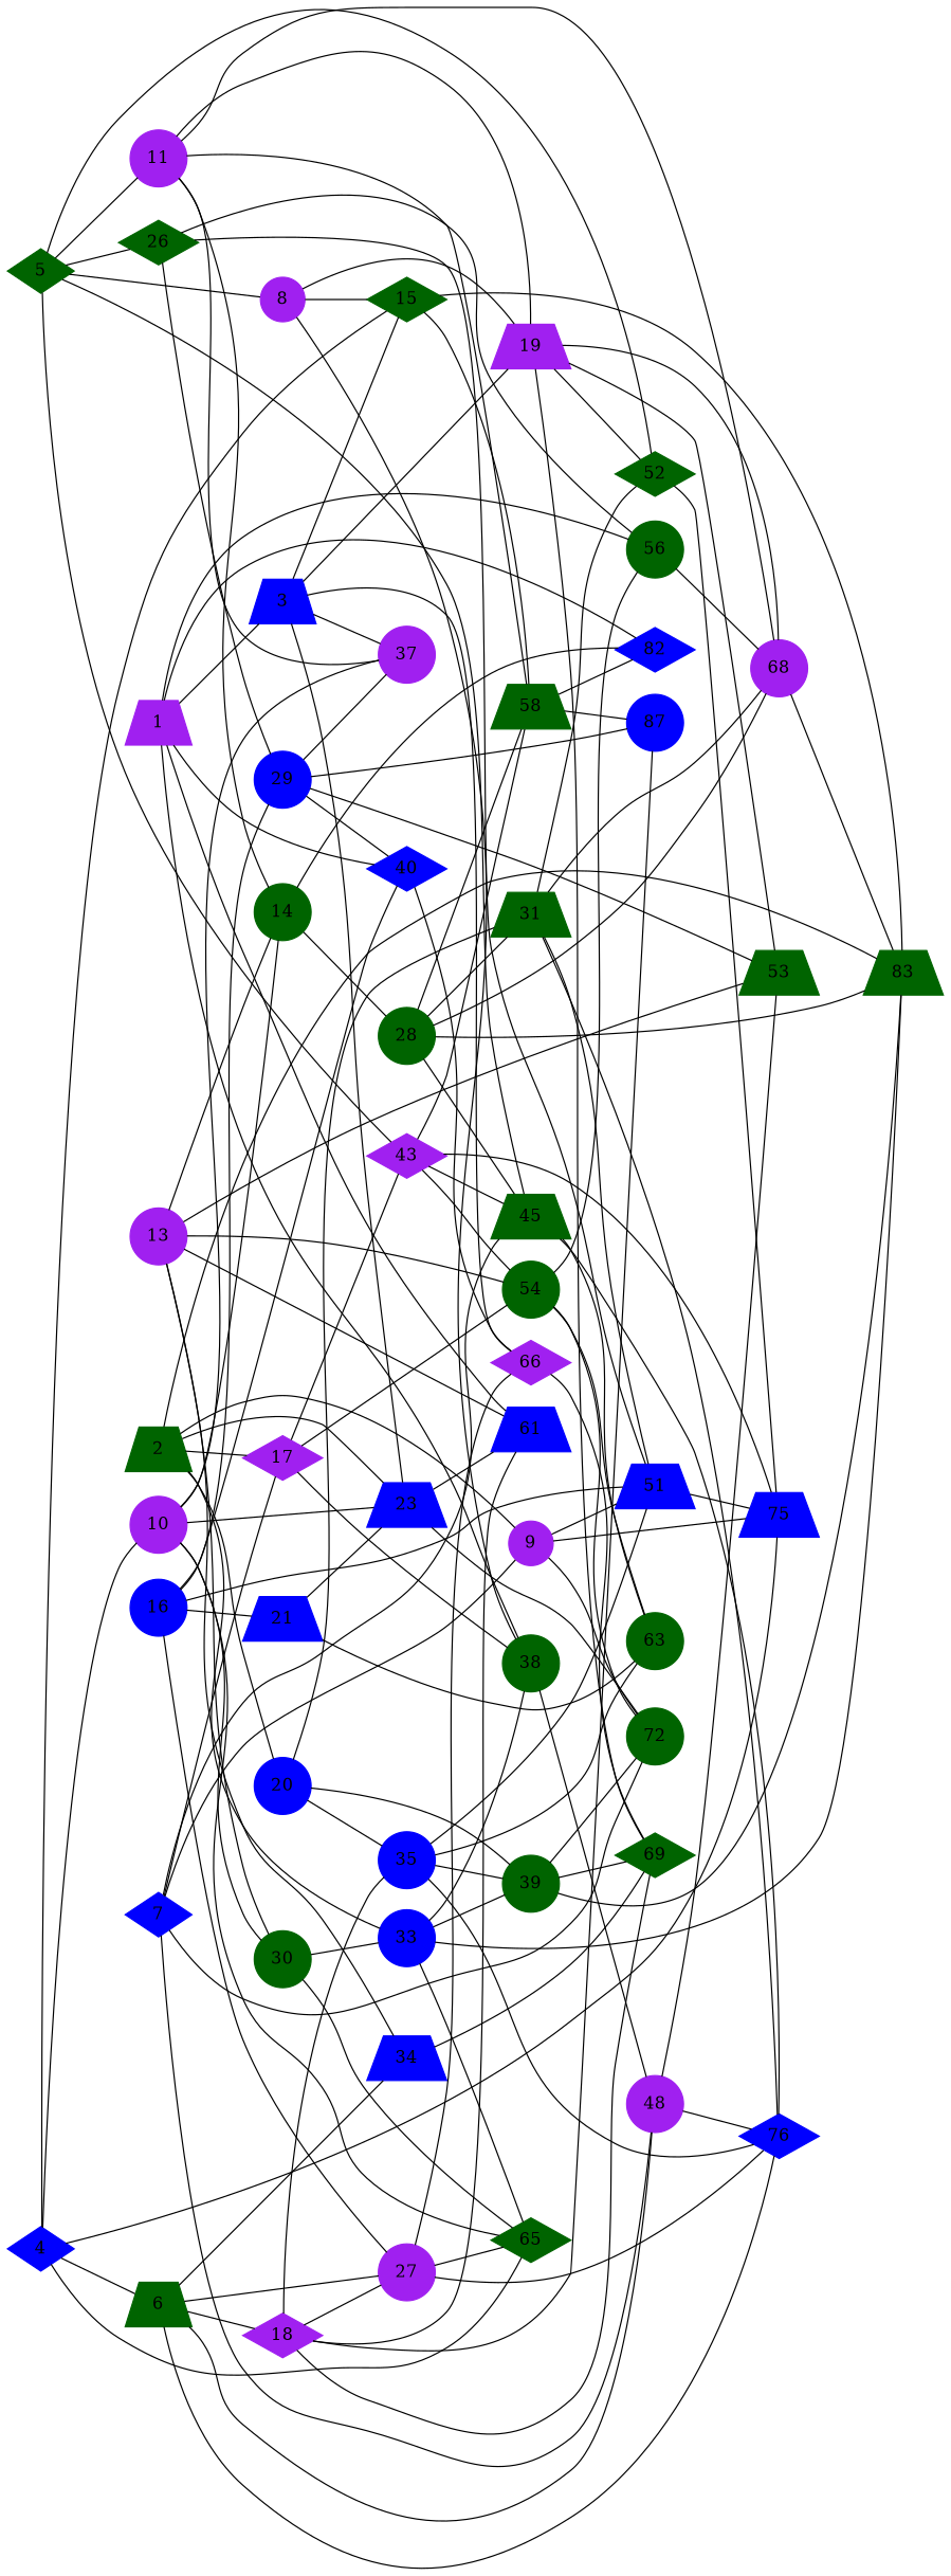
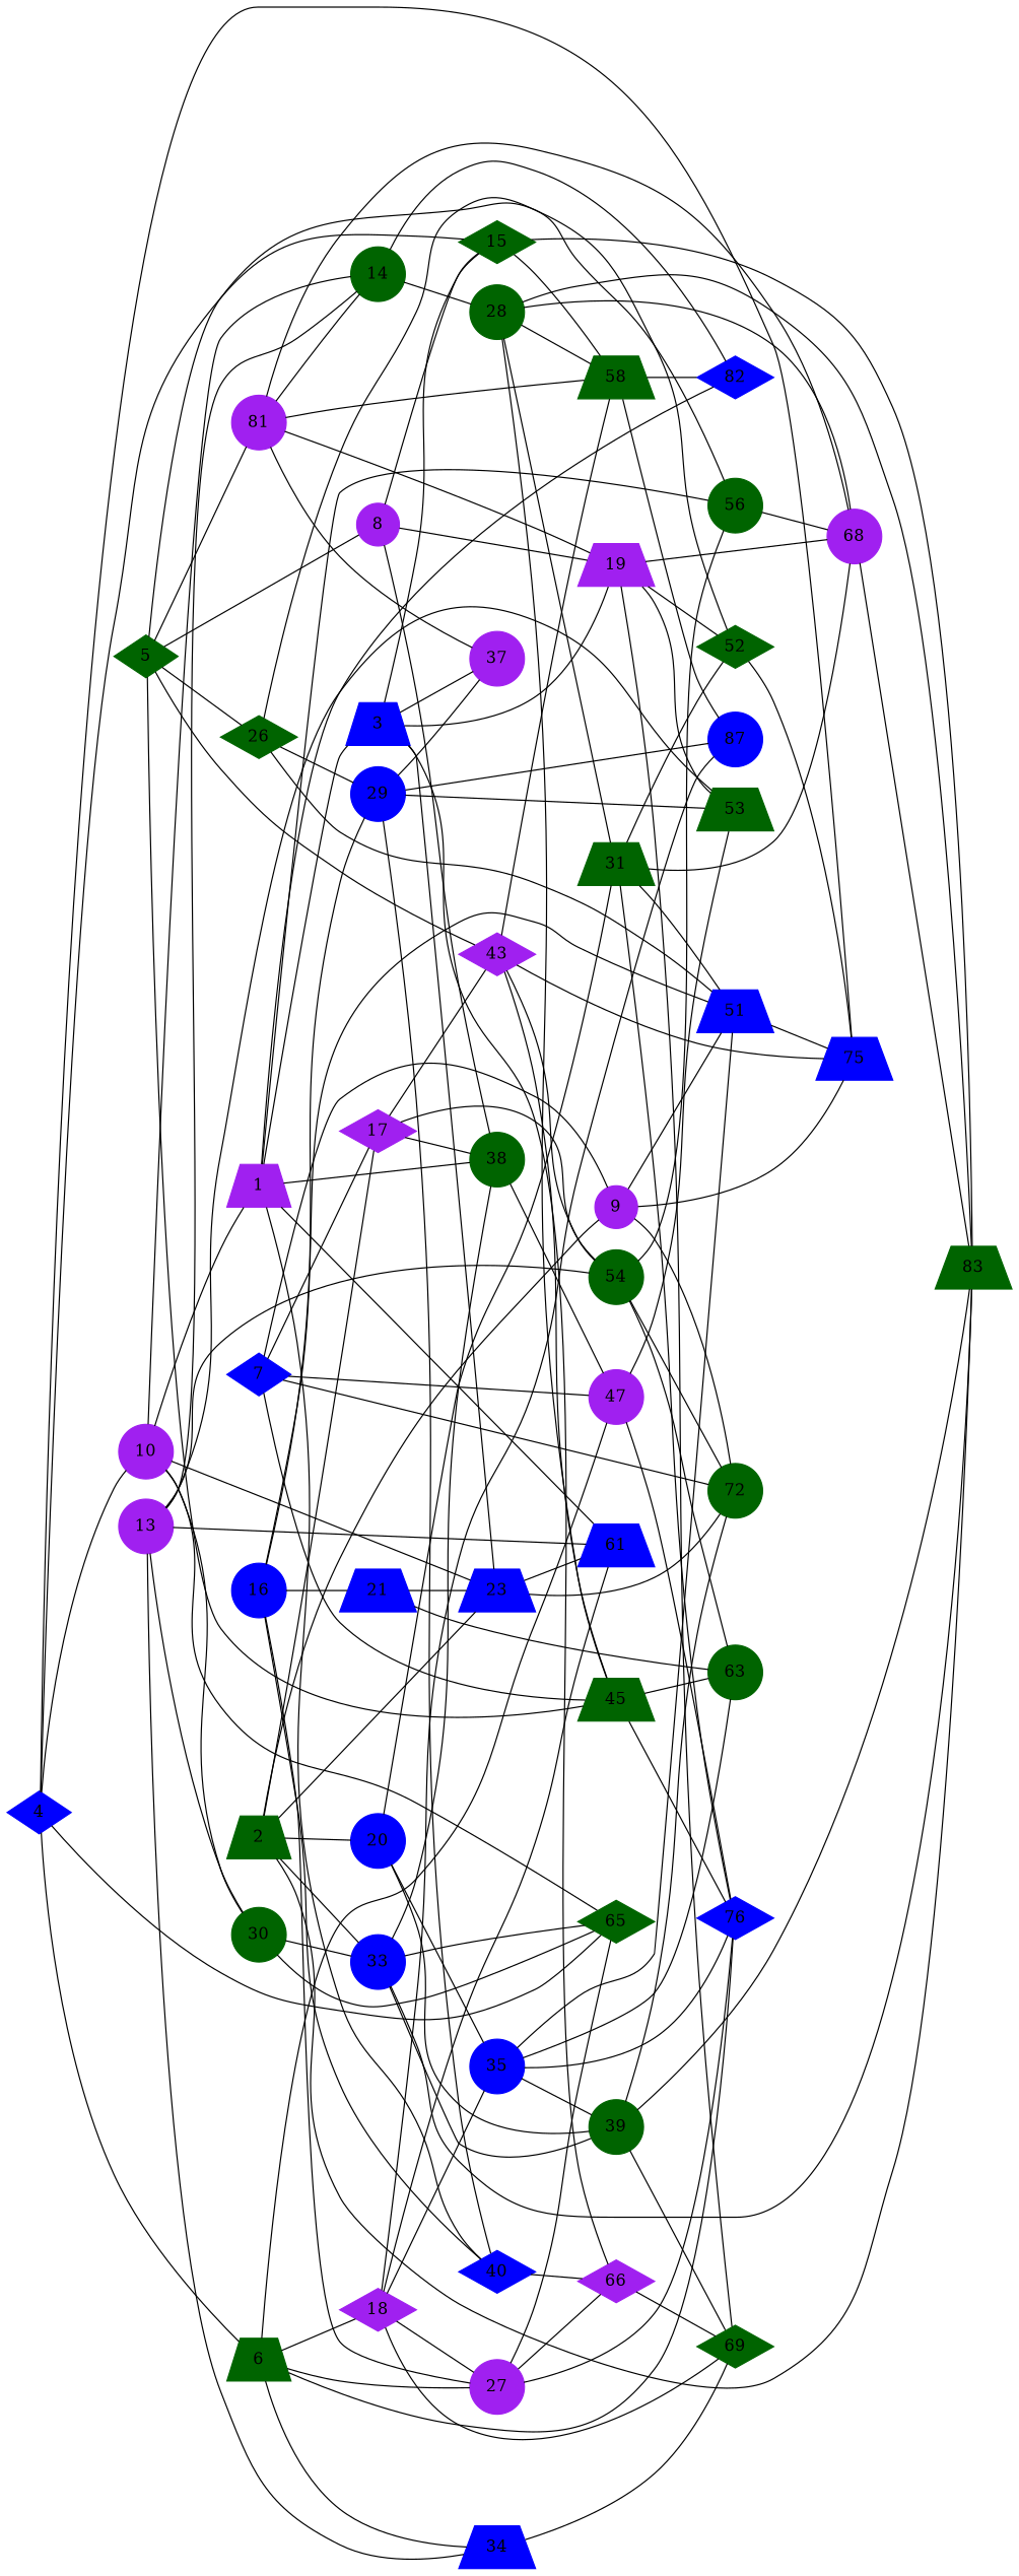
  graph {
    rankdir=LR
    node [color=darkgreen shape=circle style=filled]
    1 [color=purple shape=trapezium super="+64"]
    3 [color=blue shape=trapezium super="+55"]
    38 [super="+89"]
    40 [color=blue shape=diamond]
    56
    61 [color=blue shape=trapezium]
    82 [color=blue shape=diamond]
    23 [color=blue shape=trapezium super="+25"]
    15 [shape=diamond super="+49"]
    19 [color=purple shape=trapezium super="+77"]
    66 [color=purple shape=diamond]
    n12 [color=purple label=37]
-   48 [color=purple super="+93"]
+   48 [color=purple super="+93" label=47]
    68 [color=purple super="+95"]
    2 [shape=trapezium super="+71"]
    9 [color=purple super="+42"]
    17 [color=purple shape=diamond super="+88"]
    20 [color=blue]
    33 [color=blue super="+41"]
    83 [shape=trapezium super="+91"]
    75 [color=blue shape=trapezium super="+81"]
    72 [super="+94"]
    51 [color=blue shape=trapezium super="+59"]
    43 [color=purple shape=diamond super="+70"]
    54 [super="+86"]
    35 [color=blue super="+73"]
    31 [shape=trapezium super="+78"]
    39 [super="+50"]
    65 [shape=diamond super="+90"]
    58 [shape=trapezium super="+79"]
    52 [shape=diamond]
    53 [shape=trapezium]
    69 [shape=diamond super="+85"]
    4 [color=blue shape=diamond super="+32"]
    6 [shape=trapezium super="+12"]
    10 [color=purple super="+57"]
    18 [color=purple shape=diamond super="+47"]
    27 [color=purple super="+62"]
    34 [color=blue shape=trapezium]
    76 [color=blue shape=diamond super="+80"]
    14 [super="+44"]
    30
    5 [shape=diamond super="+46"]
    8 [color=purple super="+92"]
-   11 [color=purple super="+22"]
+   11 [color=purple super="+22" label=81]
    26 [shape=diamond]
    45 [shape=trapezium super="+60"]
    29 [color=blue super="+84"]
    63
    87 [color=blue]
    7 [color=blue shape=diamond super="+36"]
    28 [super="+74"]
    13 [color=purple super="+24"]
    16 [color=blue super="+37"]
    21 [color=blue shape=trapezium]
    1 -- 3
    1 -- 38
    1 -- 40
    1 -- 56
    1 -- 61
    1 -- 82
    3 -- 23
    3 -- 15
    3 -- 19
    3 -- 66
    3 -- n12
    38 -- 48 [weight=2]
    40 -- 66
    56 -- 68
    23 -- 61
    23 -- 72
    15 -- 83
    15 -- 58
    19 -- 68
    19 -- 52
    19 -- 53
    19 -- 69
    66 -- 69
    48 -- 53
    48 -- 76
    68 -- 83
    2 -- 23
    2 -- 9
    2 -- 17
    2 -- 20
    2 -- 33
    2 -- 83
    9 -- 75 [weight=2]
    9 -- 72
    9 -- 51
    17 -- 38
    17 -- 43
    17 -- 54
    20 -- 35
    20 -- 31
    20 -- 39
    33 -- 38
    33 -- 83
    33 -- 39
    33 -- 65
    51 -- 75
    43 -- 75
    43 -- 54
    43 -- 58
    43 -- 45
    54 -- 56
    54 -- 72
    54 -- 63
    35 -- 51
    35 -- 39
    35 -- 76
    35 -- 63
    31 -- 68
    31 -- 51
    31 -- 52
    31 -- 76
    39 -- 83
    39 -- 72
    39 -- 69
    58 -- 82
    58 -- 87
    52 -- 75
    4 -- 15
    4 -- 75
    4 -- 65 [weight=2]
    4 -- 6
    4 -- 10
    6 -- 48
    6 -- 18
    6 -- 27
    6 -- 34
    6 -- 76
    10 -- 23
-   10 -- n12
+   10 -- 1
    10 -- 65
    10 -- 14
    10 -- 30
    18 -- 61
    18 -- 35
    18 -- 69
    18 -- 27
    18 -- 87 [weight=2]
    27 -- 66
    27 -- 65
    27 -- 76
    34 -- 69 [weight=2]
    14 -- 82 [weight=2]
    14 -- 28
    30 -- 33
    30 -- 65
    5 -- 43
    5 -- 52
    5 -- 8
    5 -- 11
    5 -- 26
    5 -- 45
    8 -- 38
    8 -- 15 [weight=2]
    8 -- 19
    11 -- 19
    11 -- n12
    11 -- 68
    11 -- 58
    11 -- 14
    26 -- 56
    26 -- 51
    26 -- 29
    45 -- 76
    45 -- 63
    29 -- 40
    29 -- n12
    29 -- 53
    29 -- 87
    7 -- 48
    7 -- 9
    7 -- 17
    7 -- 72 [weight=2]
    7 -- 45
    28 -- 68
    28 -- 83
    28 -- 31
    28 -- 58
    28 -- 45
    13 -- 61
    13 -- 54
    13 -- 53
    13 -- 34
    13 -- 14
    13 -- 30
    16 -- 40
    16 -- 51
    16 -- 27
    16 -- 29
    16 -- 21 [weight=2]
    21 -- 23
    21 -- 63
  }
